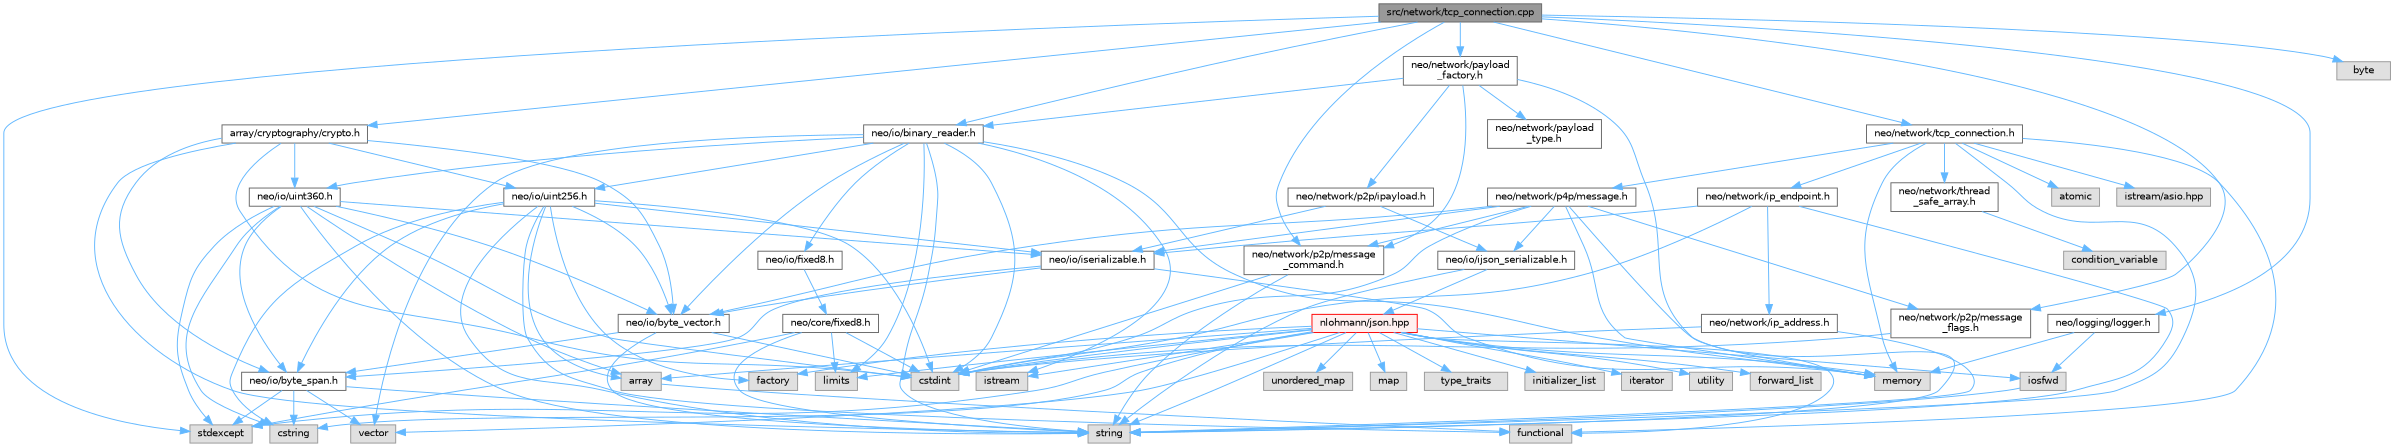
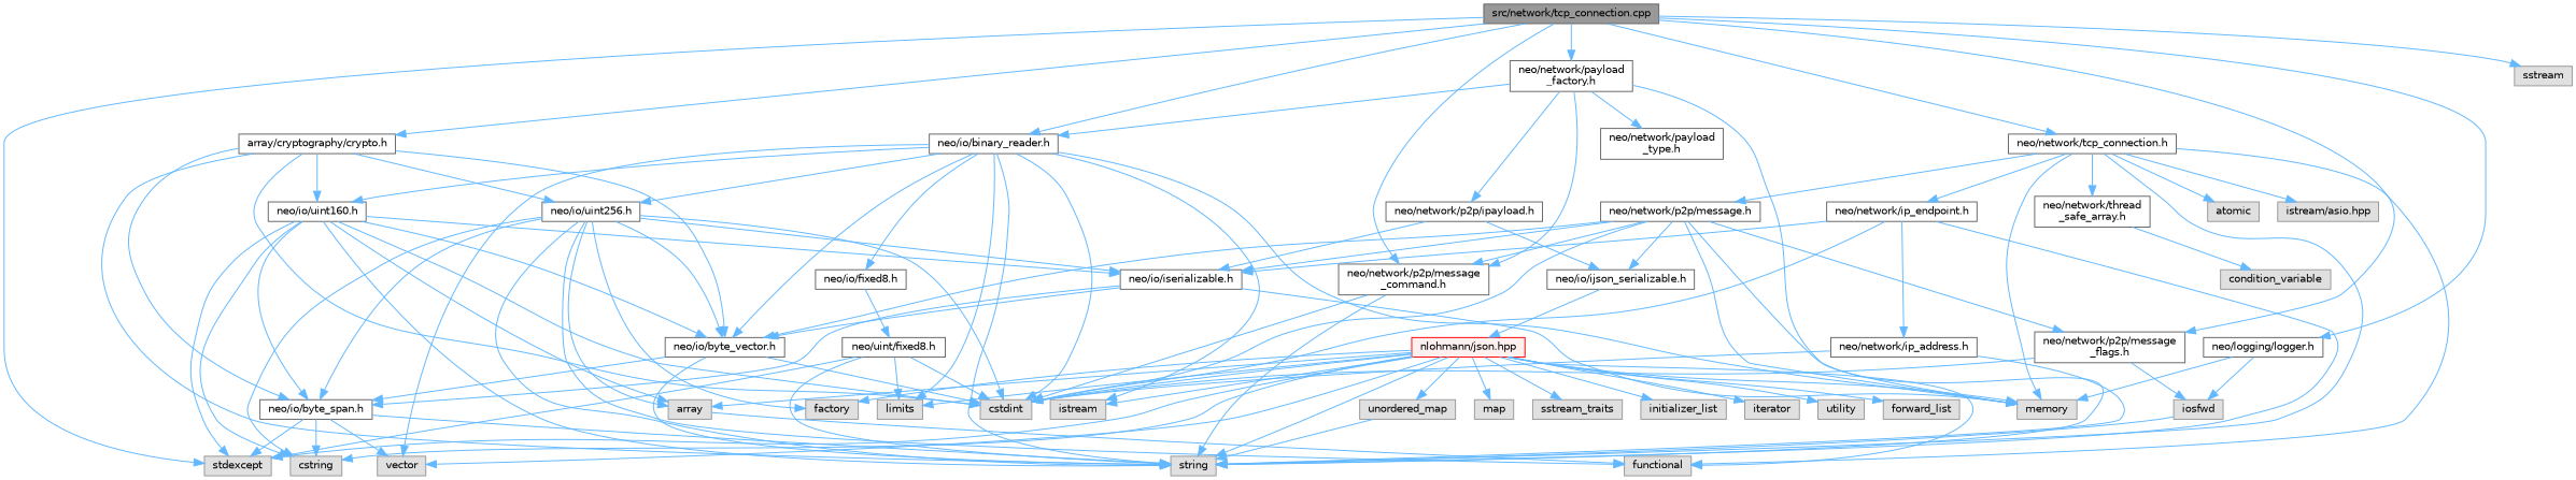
  digraph {
    node [color=grey60 fillcolor="#E0E0E0" fontname=Helvetica fontsize=10 shape=box style=filled]
    edge [color=steelblue1 fontname=Helvetica fontsize=10 labelfontname=Helvetica labelfontsize=10 style=solid]
    n1 [color=gray40 fillcolor=grey60 fontcolor=black height=0.2 label="src/network/tcp_connection.cpp" width=0.4]
    n2 [color=grey40 fillcolor=white height=0.2 label="array/cryptography/crypto.h" width=0.4]
    n3 [height=0.2 label=stdexcept width=0.4]
    n4 [color=grey40 fillcolor=white height=0.2 label="neo/io/binary_reader.h" width=0.4]
    n5 [color=grey40 fillcolor=white height=0.2 label="neo/logging/logger.h" width=0.4]
    n6 [color=grey40 fillcolor=white height=0.2 label="neo/network/p2p/message\l_command.h" width=0.4]
    n7 [color=grey40 fillcolor=white height=0.2 label="neo/network/p2p/message\l_flags.h" width=0.4]
    n8 [color=grey40 fillcolor=white height=0.2 label="neo/network/payload\l_factory.h" width=0.4]
    n9 [color=grey40 fillcolor=white height=0.2 label="neo/network/tcp_connection.h" width=0.4]
-   n10 [height=0.2 label=byte width=0.4]
+   n10 [height=0.2 label=sstream width=0.4]
    n11 [color=grey40 fillcolor=white height=0.2 label="neo/io/byte_span.h" width=0.4]
    n12 [height=0.2 label=cstdint width=0.4]
    n13 [height=0.2 label=string width=0.4]
    n14 [color=grey40 fillcolor=white height=0.2 label="neo/io/byte_vector.h" width=0.4]
-   n15 [color=grey40 fillcolor=white height=0.2 label="neo/io/uint360.h" width=0.4]
+   n15 [color=grey40 fillcolor=white height=0.2 label="neo/io/uint160.h" width=0.4]
    n16 [color=grey40 fillcolor=white height=0.2 label="neo/io/uint256.h" width=0.4]
    n17 [height=0.2 label=vector width=0.4]
    n18 [height=0.2 label=memory width=0.4]
    n19 [color=grey40 fillcolor=white height=0.2 label="neo/io/fixed8.h" width=0.4]
    n20 [height=0.2 label=limits width=0.4]
    n21 [height=0.2 label=istream width=0.4]
    n22 [height=0.2 label=iosfwd width=0.4]
    n23 [color=grey40 fillcolor=white height=0.2 label="neo/network/p2p/ipayload.h" width=0.4]
    n24 [color=grey40 fillcolor=white height=0.2 label="neo/network/payload\l_type.h" width=0.4]
    n25 [height=0.2 label=functional width=0.4]
    n26 [color=grey40 fillcolor=white height=0.2 label="neo/network/ip_endpoint.h" width=0.4]
-   n27 [color=grey40 fillcolor=white height=0.2 label="neo/network/p4p/message.h" width=0.4]
+   n27 [color=grey40 fillcolor=white height=0.2 label="neo/network/p2p/message.h" width=0.4]
    n28 [color=grey40 fillcolor=white height=0.2 label="neo/network/thread\l_safe_array.h" width=0.4]
    n29 [height=0.2 label=atomic width=0.4]
    n30 [height=0.2 label="istream/asio.hpp" width=0.4]
    n31 [height=0.2 label=cstring width=0.4]
    n32 [color=grey40 fillcolor=white height=0.2 label="neo/io/iserializable.h" width=0.4]
    n33 [height=0.2 label=array width=0.4]
    n34 [height=0.2 label=factory width=0.4]
-   n35 [color=grey40 fillcolor=white height=0.2 label="neo/core/fixed8.h" width=0.4]
+   n35 [color=grey40 fillcolor=white height=0.2 label="neo/uint/fixed8.h" width=0.4]
    n36 [color=grey40 fillcolor=white height=0.2 label="neo/io/ijson_serializable.h" width=0.4]
    n37 [color=red fillcolor="#FFF0F0" height=0.2 label="nlohmann/json.hpp" width=0.4]
    n38 [height=0.2 label=initializer_list width=0.4]
    n39 [height=0.2 label=iterator width=0.4]
    n40 [height=0.2 label=utility width=0.4]
    n41 [height=0.2 label=forward_list width=0.4]
    n42 [height=0.2 label=map width=0.4]
-   n43 [height=0.2 label=type_traits width=0.4]
+   n43 [height=0.2 label=sstream_traits width=0.4]
    n44 [height=0.2 label=unordered_map width=0.4]
    n45 [color=grey40 fillcolor=white height=0.2 label="neo/network/ip_address.h" width=0.4]
    n46 [height=0.2 label=condition_variable width=0.4]
    n1 -> n2
    n1 -> n3
    n1 -> n4
    n1 -> n5
    n1 -> n6
    n1 -> n7
    n1 -> n8
    n1 -> n9
    n1 -> n10
    n2 -> n11
    n2 -> n12
    n2 -> n13
    n2 -> n14
    n2 -> n15
    n2 -> n16
    n4 -> n12
    n4 -> n13
    n4 -> n14
    n4 -> n15
    n4 -> n16
    n4 -> n17
    n4 -> n18
    n4 -> n19
    n4 -> n20
    n4 -> n21
    n5 -> n18
    n5 -> n22
    n6 -> n12
    n6 -> n13
    n7 -> n12
    n8 -> n4
    n8 -> n6
    n8 -> n18
    n8 -> n23
    n8 -> n24
    n9 -> n13
    n9 -> n18
    n9 -> n25
    n9 -> n26
    n9 -> n27
    n9 -> n28
    n9 -> n29
    n9 -> n30
    n11 -> n3
    n11 -> n13
    n11 -> n17
    n11 -> n31
    n14 -> n11
    n14 -> n12
    n14 -> n13
    n15 -> n3
    n15 -> n11
    n15 -> n12
    n15 -> n13
    n15 -> n14
    n15 -> n31
    n15 -> n32
    n15 -> n33
    n16 -> n11
    n16 -> n12
    n16 -> n13
    n16 -> n14
    n16 -> n25
    n16 -> n31
    n16 -> n32
    n16 -> n33
    n16 -> n34
    n19 -> n35
    n22 -> n13
    n23 -> n32
    n23 -> n36
    n26 -> n12
    n26 -> n13
    n26 -> n32
    n26 -> n45
    n27 -> n6
    n27 -> n7
    n27 -> n12
    n27 -> n13
    n27 -> n14
    n27 -> n18
    n27 -> n32
    n27 -> n36
    n28 -> n46
    n32 -> n11
    n32 -> n14
    n32 -> n18
    n33 -> n25
    n35 -> n3
    n35 -> n12
    n35 -> n13
    n35 -> n20
-   n36 -> n13
+   n44 -> n13
    n36 -> n37
    n37 -> n3
    n37 -> n12
    n37 -> n13
    n37 -> n17
    n37 -> n18
    n37 -> n20
    n37 -> n21
-   n37 -> n22
+   n7 -> n22
    n37 -> n25
    n37 -> n31
    n37 -> n33
    n37 -> n34
    n37 -> n38
    n37 -> n39
    n37 -> n40
    n37 -> n41
    n37 -> n42
    n37 -> n43
    n37 -> n44
    n45 -> n12
    n45 -> n13
  }
